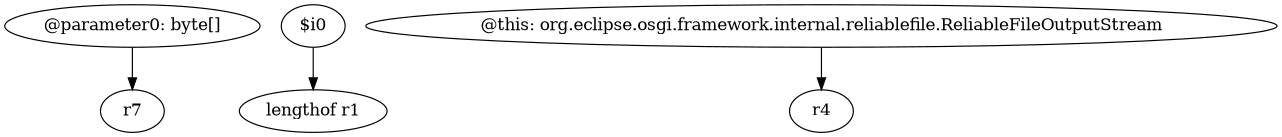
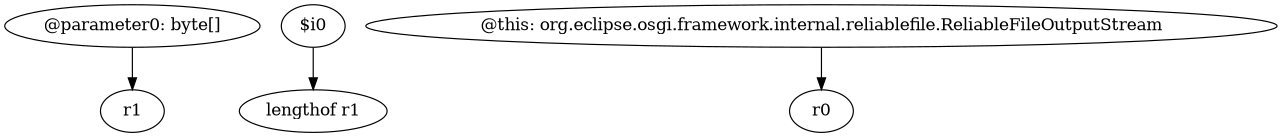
  digraph {
    n1 [label="@parameter0: byte[]"]
-   n2 [label=r7]
+   n2 [label=r1]
    n3 [label="lengthof r1"]
    n4 [label="$i0"]
    n5 [label="@this: org.eclipse.osgi.framework.internal.reliablefile.ReliableFileOutputStream"]
-   n6 [label=r4]
+   n6 [label=r0]
    n1 -> n2
    n4 -> n3
    n5 -> n6
  }
